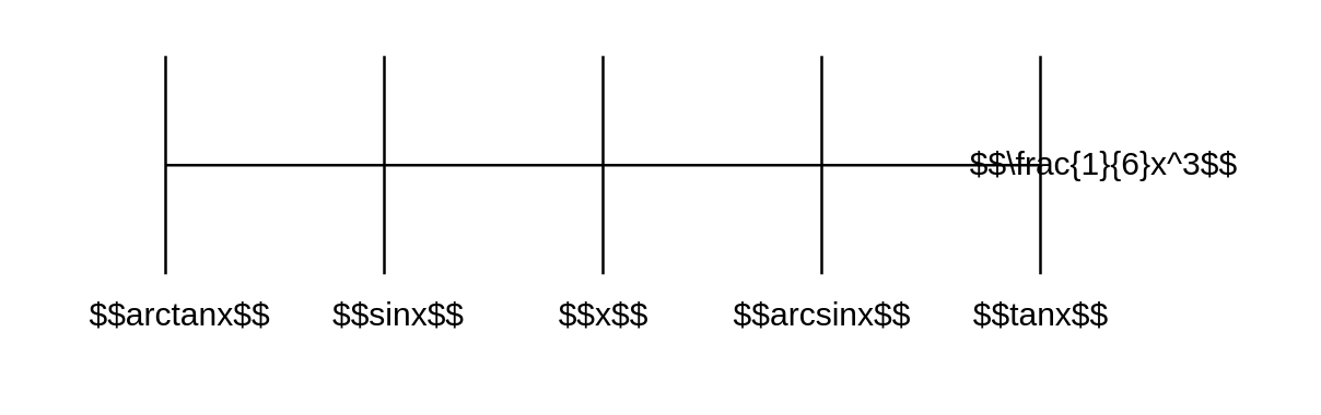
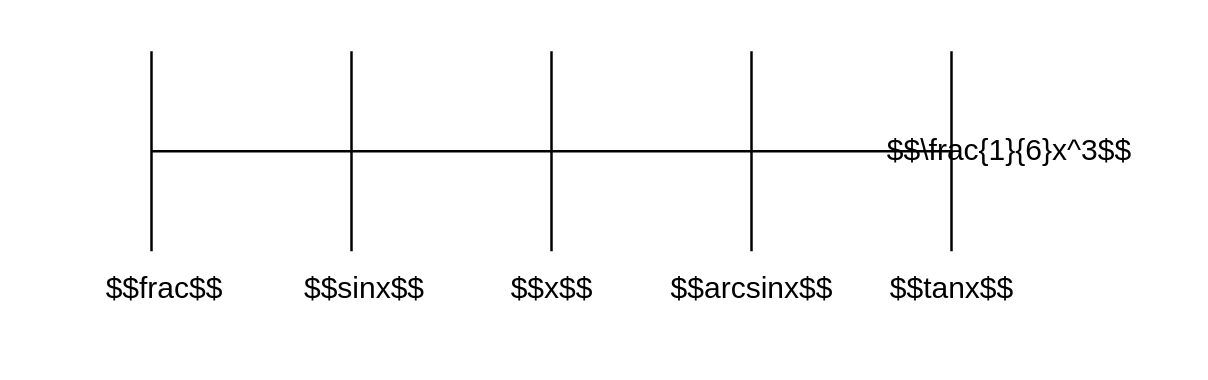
  <mxCell id="0" />
  <mxCell id="1" parent="0" />
  <mxCell id="2" value="" style="endArrow=none;html=1;rounded=0;" parent="1" edge="1"><mxGeometry width="50" height="50" relative="1" as="geometry"><mxPoint x="60" y="100" as="sourcePoint" /><mxPoint x="60" y="20" as="targetPoint" /></mxGeometry></mxCell>
  <mxCell id="3" value="" style="endArrow=none;html=1;rounded=0;" parent="1" edge="1"><mxGeometry width="50" height="50" relative="1" as="geometry"><mxPoint x="60" y="60" as="sourcePoint" /><mxPoint x="380" y="60" as="targetPoint" /></mxGeometry></mxCell>
- <mxCell id="4" value="$$arctanx$$" style="text;html=1;align=center;verticalAlign=middle;resizable=0;points=[];autosize=1;container=0;" parent="1" vertex="1"><mxGeometry x="20" y="100" width="90" height="30" as="geometry" /></mxCell>
+ <mxCell id="4" value="$$frac$$" style="text;html=1;align=center;verticalAlign=middle;resizable=0;points=[];autosize=1;container=0;" parent="1" vertex="1"><mxGeometry x="20" y="100" width="90" height="30" as="geometry" /></mxCell>
  <mxCell id="5" value="" style="endArrow=none;html=1;rounded=0;" parent="1" edge="1"><mxGeometry width="50" height="50" relative="1" as="geometry"><mxPoint x="140" y="100" as="sourcePoint" /><mxPoint x="140" y="20" as="targetPoint" /></mxGeometry></mxCell>
  <mxCell id="6" value="" style="endArrow=none;html=1;rounded=0;" parent="1" edge="1"><mxGeometry width="50" height="50" relative="1" as="geometry"><mxPoint x="220" y="100" as="sourcePoint" /><mxPoint x="220" y="20" as="targetPoint" /></mxGeometry></mxCell>
  <mxCell id="7" value="" style="endArrow=none;html=1;rounded=0;" parent="1" edge="1"><mxGeometry width="50" height="50" relative="1" as="geometry"><mxPoint x="300" y="100" as="sourcePoint" /><mxPoint x="300" y="20" as="targetPoint" /></mxGeometry></mxCell>
  <mxCell id="8" value="" style="endArrow=none;html=1;rounded=0;" parent="1" edge="1"><mxGeometry width="50" height="50" relative="1" as="geometry"><mxPoint x="380" y="100" as="sourcePoint" /><mxPoint x="380" y="20" as="targetPoint" /></mxGeometry></mxCell>
  <mxCell id="9" value="$$sinx$$" style="text;html=1;align=center;verticalAlign=middle;resizable=0;points=[];autosize=1;strokeColor=none;fillColor=none;" parent="1" vertex="1"><mxGeometry x="110" y="100" width="70" height="30" as="geometry" /></mxCell>
  <mxCell id="10" value="$$x$$" style="text;html=1;align=center;verticalAlign=middle;resizable=0;points=[];autosize=1;strokeColor=none;fillColor=none;" parent="1" vertex="1"><mxGeometry x="190" y="100" width="60" height="30" as="geometry" /></mxCell>
  <mxCell id="11" value="$$arcsinx$$" style="text;html=1;align=center;verticalAlign=middle;resizable=0;points=[];autosize=1;strokeColor=none;fillColor=none;" parent="1" vertex="1"><mxGeometry x="255" y="100" width="90" height="30" as="geometry" /></mxCell>
  <mxCell id="12" value="$$tanx$$" style="text;html=1;align=center;verticalAlign=middle;resizable=0;points=[];autosize=1;strokeColor=none;fillColor=none;" parent="1" vertex="1"><mxGeometry x="345" y="100" width="70" height="30" as="geometry" /></mxCell>
  <mxCell id="13" value="$$\frac{1}{6}x^3$$" style="text;html=1;align=center;verticalAlign=middle;resizable=0;points=[];autosize=1;strokeColor=none;fillColor=none;" vertex="1" parent="1"><mxGeometry x="345" y="47" width="116" height="26" as="geometry" /></mxCell>
